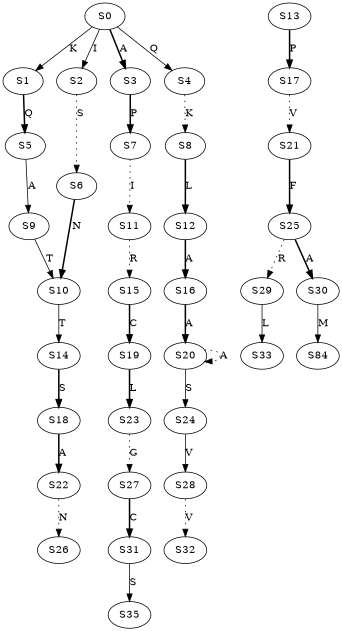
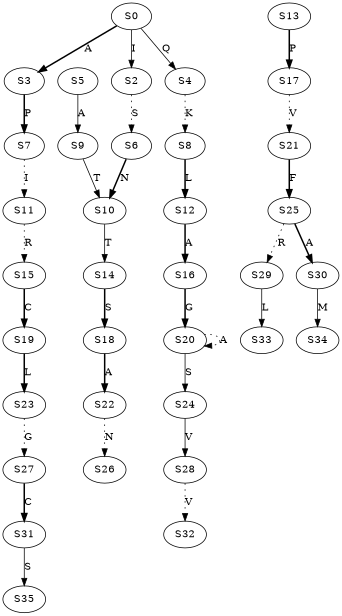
  strict digraph {
    edge [style=bold]
    S0
-   S1
    S2
    S3
    S4
    S5
    S6
    S7
    S8
    S9
    S10
    S11
    S12
    S14
    S15
    S16
    S13
    S17
    S18
    S19
    S20
    S21
    S22
    S23
    S24
    S25
    S26
    S27
    S28
    S29
    S30
    S31
    S32
    S33
-   S34 [label=S84]
+   S34
    S35
-   S0 -> S1 [label=K style=solid]
    S0 -> S2 [label=I style=solid]
    S0 -> S3 [label=A]
    S0 -> S4 [label=Q style=solid]
-   S1 -> S5 [label=Q]
    S2 -> S6 [label=S style=dotted]
    S3 -> S7 [label=P]
    S4 -> S8 [label=K style=dotted]
    S5 -> S9 [label=A style=solid]
    S6 -> S10 [label=N]
    S7 -> S11 [label=I style=dotted]
    S8 -> S12 [label=L]
    S9 -> S10 [label=T style=solid]
    S10 -> S14 [label=T style=solid]
    S11 -> S15 [label=R style=dotted]
    S12 -> S16 [label=A]
    S14 -> S18 [label=S]
    S15 -> S19 [label=C]
-   S16 -> S20 [label=A]
+   S16 -> S20 [label=G]
    S13 -> S17 [label=P]
    S17 -> S21 [label=V style=dotted]
    S18 -> S22 [label=A]
    S19 -> S23 [label=L]
    S20 -> S20 [label=A style=dotted]
    S20 -> S24 [label=S style=solid]
    S21 -> S25 [label=F]
    S22 -> S26 [label=N style=dotted]
    S23 -> S27 [label=G style=dotted]
    S24 -> S28 [label=V style=solid]
    S25 -> S29 [label=R style=dotted]
    S25 -> S30 [label=A]
    S27 -> S31 [label=C]
    S28 -> S32 [label=V style=dotted]
    S29 -> S33 [label=L style=solid]
    S30 -> S34 [label=M style=solid]
    S31 -> S35 [label=S style=solid]
  }
